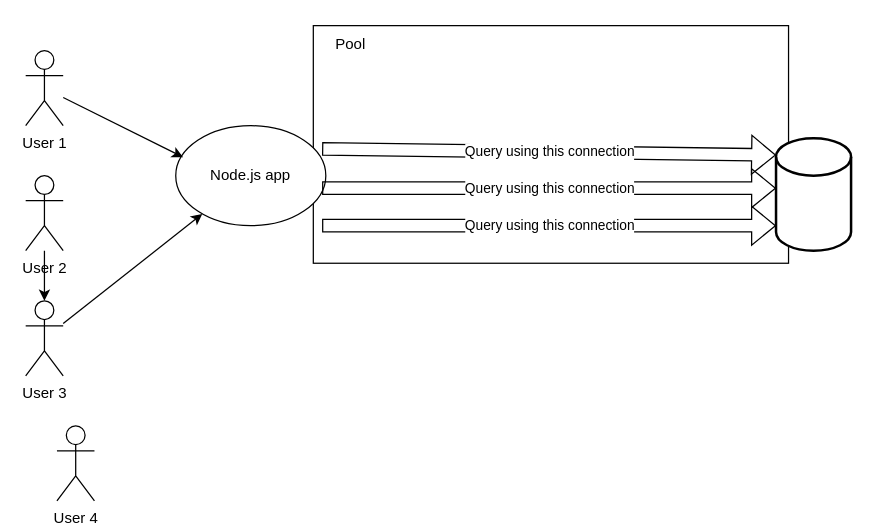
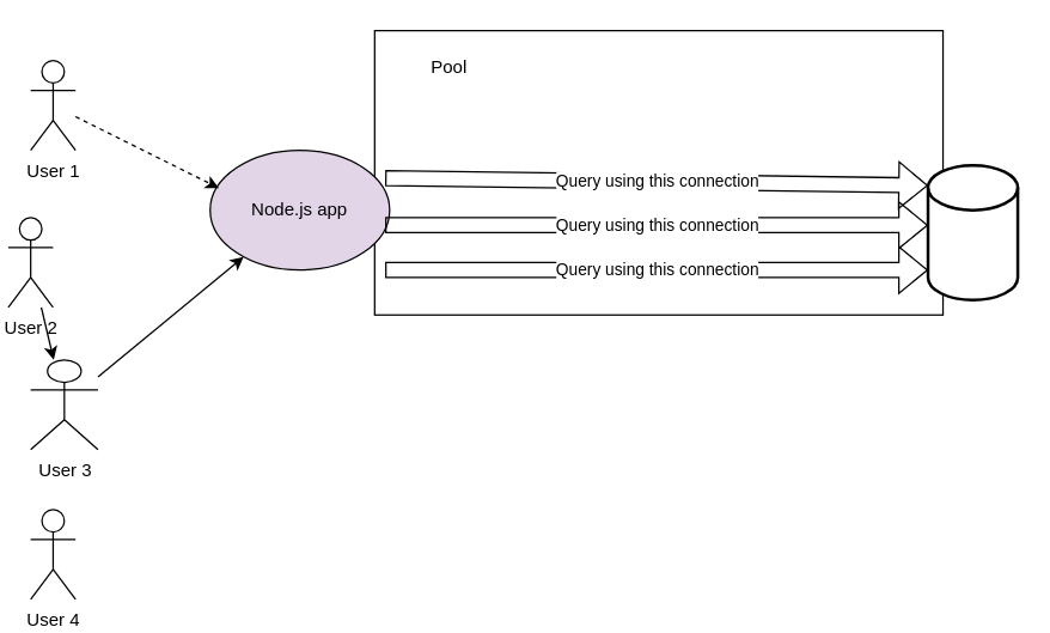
  <mxCell id="0" />
  <mxCell id="1" parent="0" />
  <mxCell id="2" value="" style="rounded=0;whiteSpace=wrap;html=1;" vertex="1" parent="1"><mxGeometry x="250" y="20" width="380" height="190" as="geometry" /></mxCell>
- <mxCell id="3" value="Node.js app" style="ellipse;whiteSpace=wrap;html=1;" vertex="1" parent="1"><mxGeometry x="140" y="100" width="120" height="80" as="geometry" /></mxCell>
+ <mxCell id="3" value="Node.js app" style="ellipse;whiteSpace=wrap;html=1;fillColor=#e1d5e7;" vertex="1" parent="1"><mxGeometry x="140" y="100" width="120" height="80" as="geometry" /></mxCell>
  <mxCell id="4" value="" style="strokeWidth=2;html=1;shape=mxgraph.flowchart.database;whiteSpace=wrap;" vertex="1" parent="1"><mxGeometry x="620" y="110" width="60" height="90" as="geometry" /></mxCell>
  <mxCell id="5" value="Query using this connection" style="shape=flexArrow;endArrow=classic;html=1;rounded=0;entryX=0;entryY=0.15;entryDx=0;entryDy=0;entryPerimeter=0;exitX=0.975;exitY=0.232;exitDx=0;exitDy=0;exitPerimeter=0;" edge="1" parent="1" source="3" target="4"><mxGeometry width="50" height="50" relative="1" as="geometry"><mxPoint x="260" y="130" as="sourcePoint" /><mxPoint x="310" y="80" as="targetPoint" /></mxGeometry></mxCell>
- <mxCell id="6" style="rounded=0;orthogonalLoop=1;jettySize=auto;html=1;entryX=0.049;entryY=0.315;entryDx=0;entryDy=0;entryPerimeter=0;" edge="1" parent="1" source="7" target="3"><mxGeometry relative="1" as="geometry" /></mxCell>
+ <mxCell id="6" style="rounded=0;orthogonalLoop=1;jettySize=auto;html=1;entryX=0.049;entryY=0.315;entryDx=0;entryDy=0;entryPerimeter=0;dashed=1;" edge="1" parent="1" source="7" target="3"><mxGeometry relative="1" as="geometry" /></mxCell>
  <mxCell id="7" value="User 1" style="shape=umlActor;verticalLabelPosition=bottom;verticalAlign=top;html=1;outlineConnect=0;" vertex="1" parent="1"><mxGeometry x="20" y="40" width="30" height="60" as="geometry" /></mxCell>
  <mxCell id="8" style="rounded=0;orthogonalLoop=1;jettySize=auto;html=1;" edge="1" parent="1" source="9" target="14"><mxGeometry relative="1" as="geometry" /></mxCell>
- <mxCell id="9" value="User 2" style="shape=umlActor;verticalLabelPosition=bottom;verticalAlign=top;html=1;outlineConnect=0;" vertex="1" parent="1"><mxGeometry x="20" y="140" width="30" height="60" as="geometry" /></mxCell>
+ <mxCell id="9" value="User 2" style="shape=umlActor;verticalLabelPosition=bottom;verticalAlign=top;html=1;outlineConnect=0;" vertex="1" parent="1"><mxGeometry x="5" y="145" width="30" height="60" as="geometry" /></mxCell>
  <mxCell id="10" value="Query using this connection" style="shape=flexArrow;endArrow=classic;html=1;rounded=0;entryX=0;entryY=0.15;entryDx=0;entryDy=0;entryPerimeter=0;exitX=0.975;exitY=0.232;exitDx=0;exitDy=0;exitPerimeter=0;" edge="1" parent="1"><mxGeometry width="50" height="50" relative="1" as="geometry"><mxPoint x="257" y="150" as="sourcePoint" /><mxPoint x="620" y="150" as="targetPoint" /></mxGeometry></mxCell>
  <mxCell id="11" value="Query using this connection" style="shape=flexArrow;endArrow=classic;html=1;rounded=0;entryX=0;entryY=0.15;entryDx=0;entryDy=0;entryPerimeter=0;exitX=0.975;exitY=0.232;exitDx=0;exitDy=0;exitPerimeter=0;" edge="1" parent="1"><mxGeometry width="50" height="50" relative="1" as="geometry"><mxPoint x="257" y="180" as="sourcePoint" /><mxPoint x="620" y="180" as="targetPoint" /></mxGeometry></mxCell>
- <mxCell id="12" value="Pool" style="text;html=1;strokeColor=none;fillColor=none;align=center;verticalAlign=middle;whiteSpace=wrap;rounded=0;" vertex="1" parent="1"><mxGeometry x="250" y="20" width="60" height="30" as="geometry" /></mxCell>
+ <mxCell id="12" value="Pool" style="text;html=1;strokeColor=none;fillColor=none;align=center;verticalAlign=middle;whiteSpace=wrap;rounded=0;" vertex="1" parent="1"><mxGeometry x="270" y="30" width="60" height="30" as="geometry" /></mxCell>
  <mxCell id="13" style="rounded=0;orthogonalLoop=1;jettySize=auto;html=1;" edge="1" parent="1" source="14" target="3"><mxGeometry relative="1" as="geometry" /></mxCell>
- <mxCell id="14" value="User 3" style="shape=umlActor;verticalLabelPosition=bottom;verticalAlign=top;html=1;outlineConnect=0;" vertex="1" parent="1"><mxGeometry x="20" y="240" width="30" height="60" as="geometry" /></mxCell>
- <mxCell id="15" value="User 4" style="shape=umlActor;verticalLabelPosition=bottom;verticalAlign=top;html=1;outlineConnect=0;" vertex="1" parent="1"><mxGeometry x="45" y="340" width="30" height="60" as="geometry" /></mxCell>
+ <mxCell id="14" value="User 3" style="shape=umlActor;verticalLabelPosition=bottom;verticalAlign=top;html=1;outlineConnect=0;" vertex="1" parent="1"><mxGeometry x="20" y="240" width="45" height="60" as="geometry" /></mxCell>
+ <mxCell id="15" value="User 4" style="shape=umlActor;verticalLabelPosition=bottom;verticalAlign=top;html=1;outlineConnect=0;" vertex="1" parent="1"><mxGeometry x="20" y="340" width="30" height="60" as="geometry" /></mxCell>
